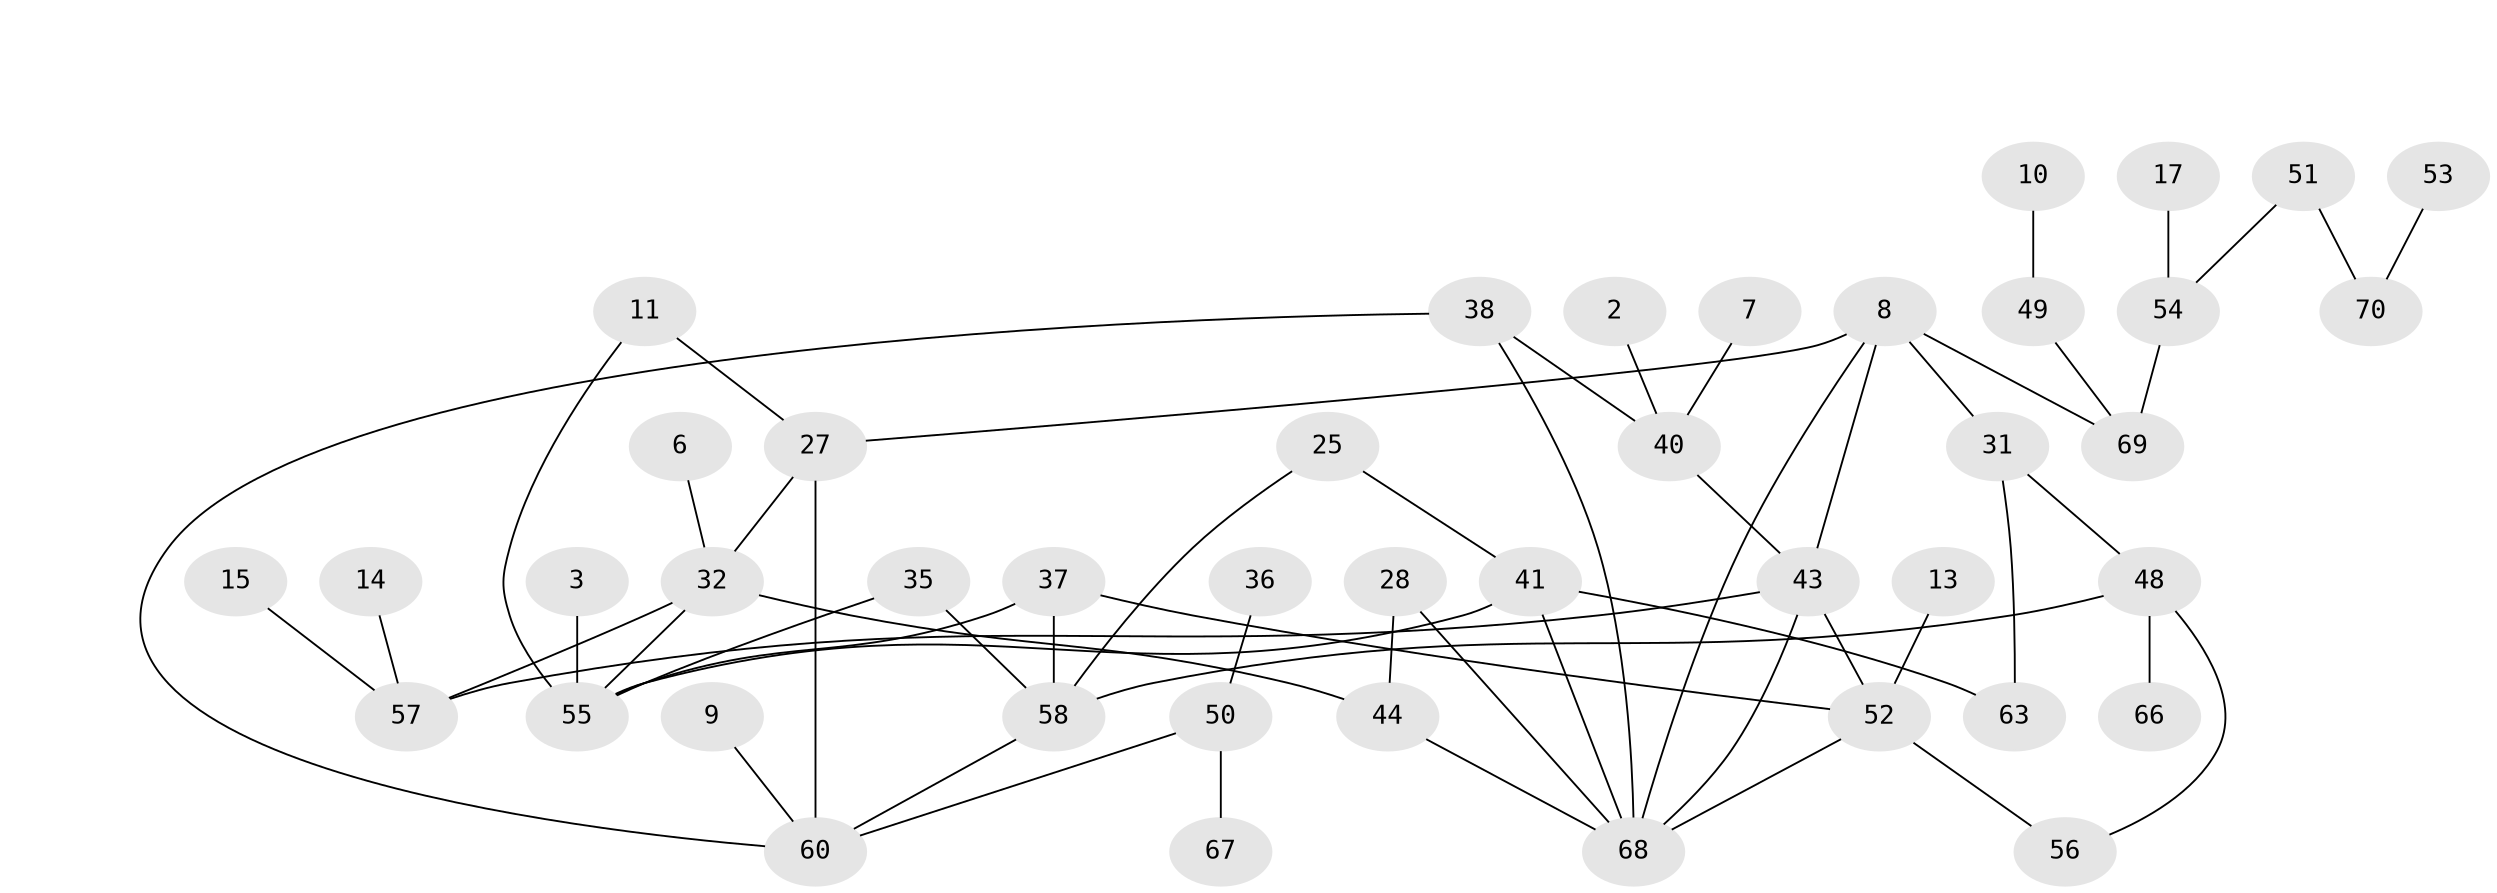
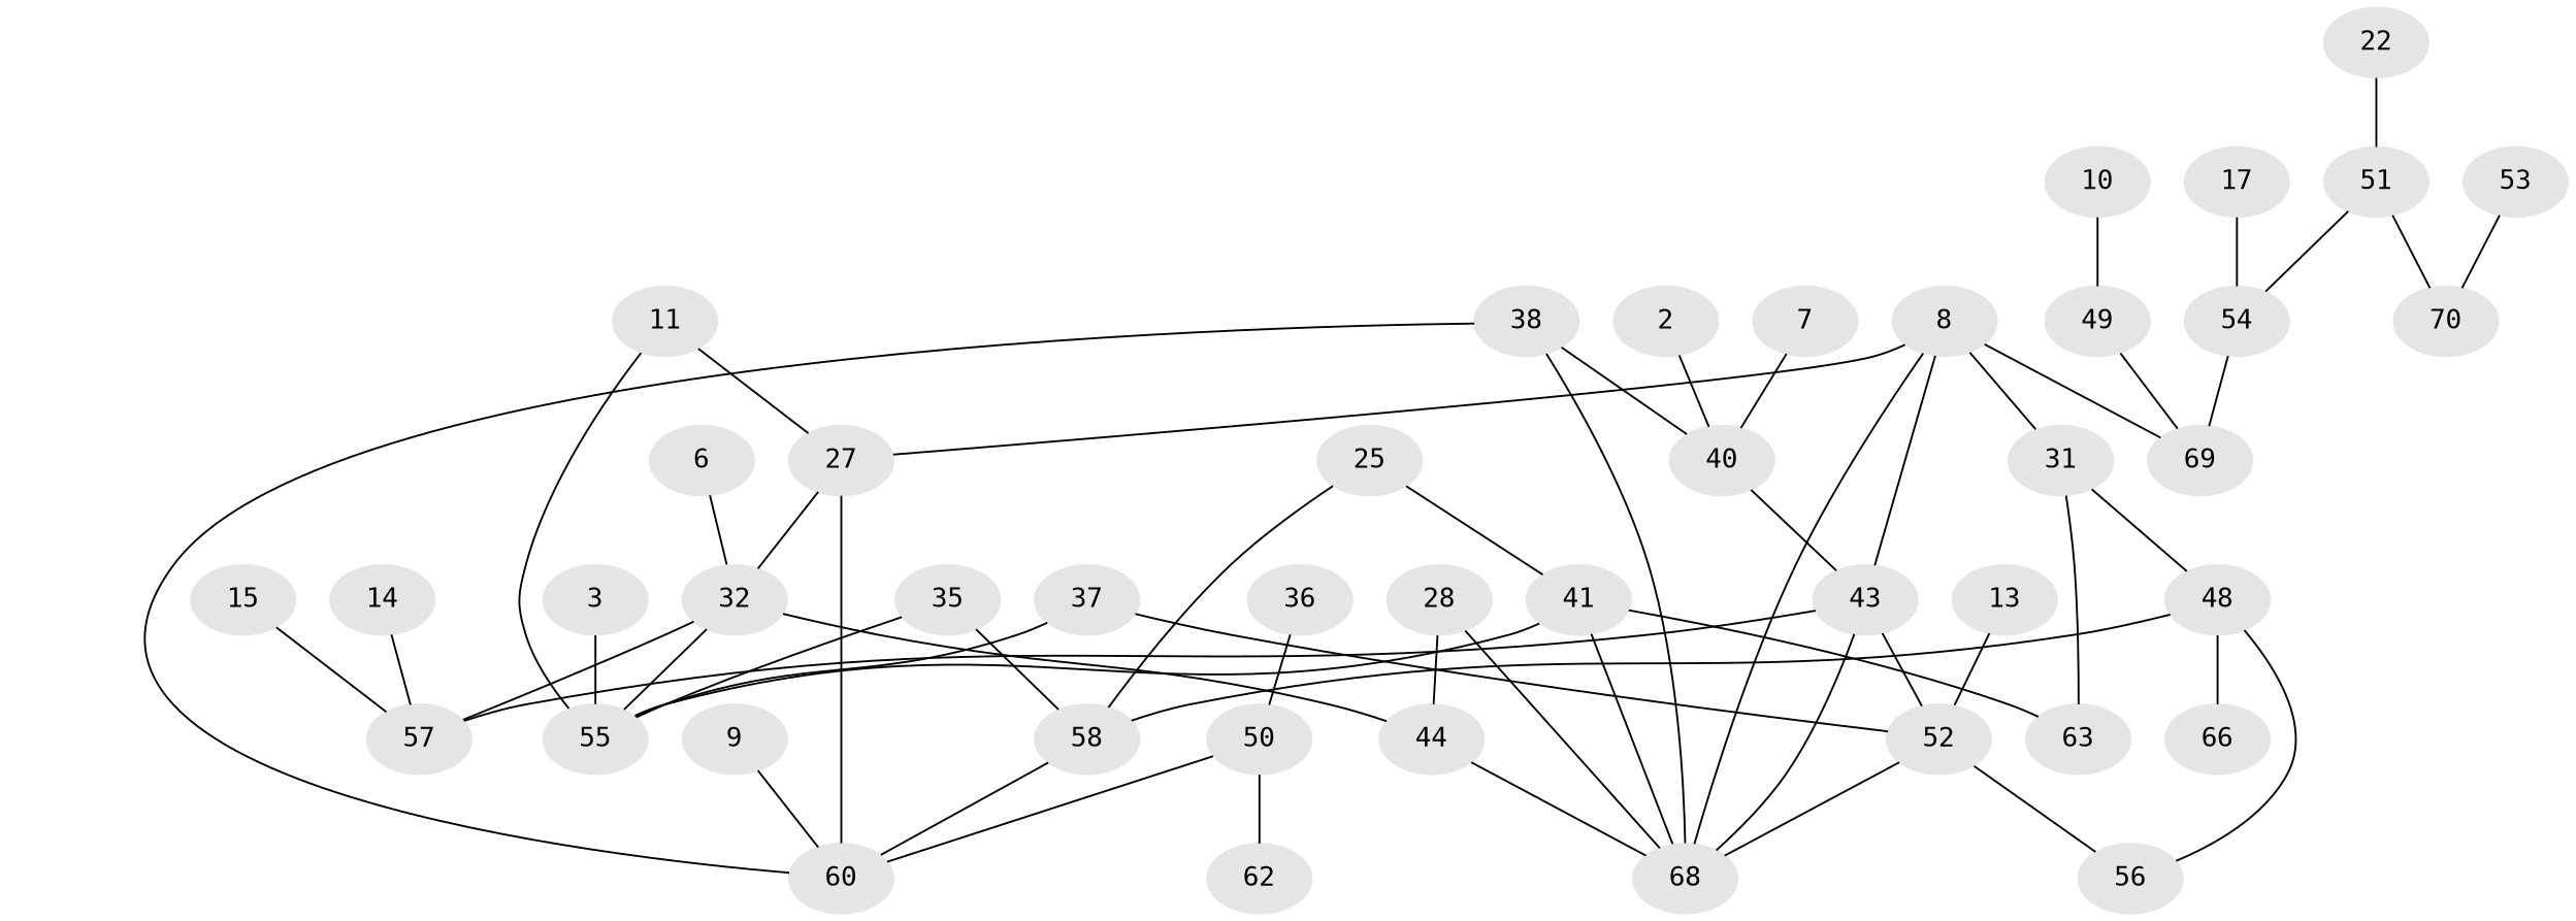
  graph {
    fontname="DejaVu Sans Mono"
    node [color=gray90 fontname="DejaVu Sans Mono" style=filled]
    edge [fontname="DejaVu Sans Mono" weight=1.0]
    2
    40
    43
    3
    55
    6
    32
    57
    44
    7
    8
    27
    31
    68
    69
    60
    48
    63
    52
    9
    10
    49
    11
    13
    56
    14
    15
    17
    54
+   22
    51
    70
    25
    41
    58
    28
    n37 [label=37]
    66
    35
    36
    50
-   62 [label=67]
+   62
    38
    53
    2 -- 40
    40 -- 43
    43 -- 57
    43 -- 68
    43 -- 52
    3 -- 55
    6 -- 32
    32 -- 55
    32 -- 57
    32 -- 44
    44 -- 68
    7 -- 40
    8 -- 43
    8 -- 27
    8 -- 31
    8 -- 68
    8 -- 69
    27 -- 32
    27 -- 60
    31 -- 48
    31 -- 63
    48 -- 56
    48 -- 58
    48 -- 66
    52 -- 68
    52 -- 56
    9 -- 60
    10 -- 49
    49 -- 69
    11 -- 55
    11 -- 27
    13 -- 52
    14 -- 57
    15 -- 57
    17 -- 54
    54 -- 69
+   22 -- 51
    51 -- 54
    51 -- 70
    25 -- 41
    25 -- 58
    41 -- 55
    41 -- 68
    41 -- 63
    58 -- 60
    28 -- 44
    28 -- 68
    n37 -- 55
    n37 -- 52
-   n37 -- 58
    35 -- 55
    35 -- 58
    36 -- 50
    50 -- 60
    50 -- 62
    38 -- 40
    38 -- 68
    38 -- 60
    53 -- 70
  }
